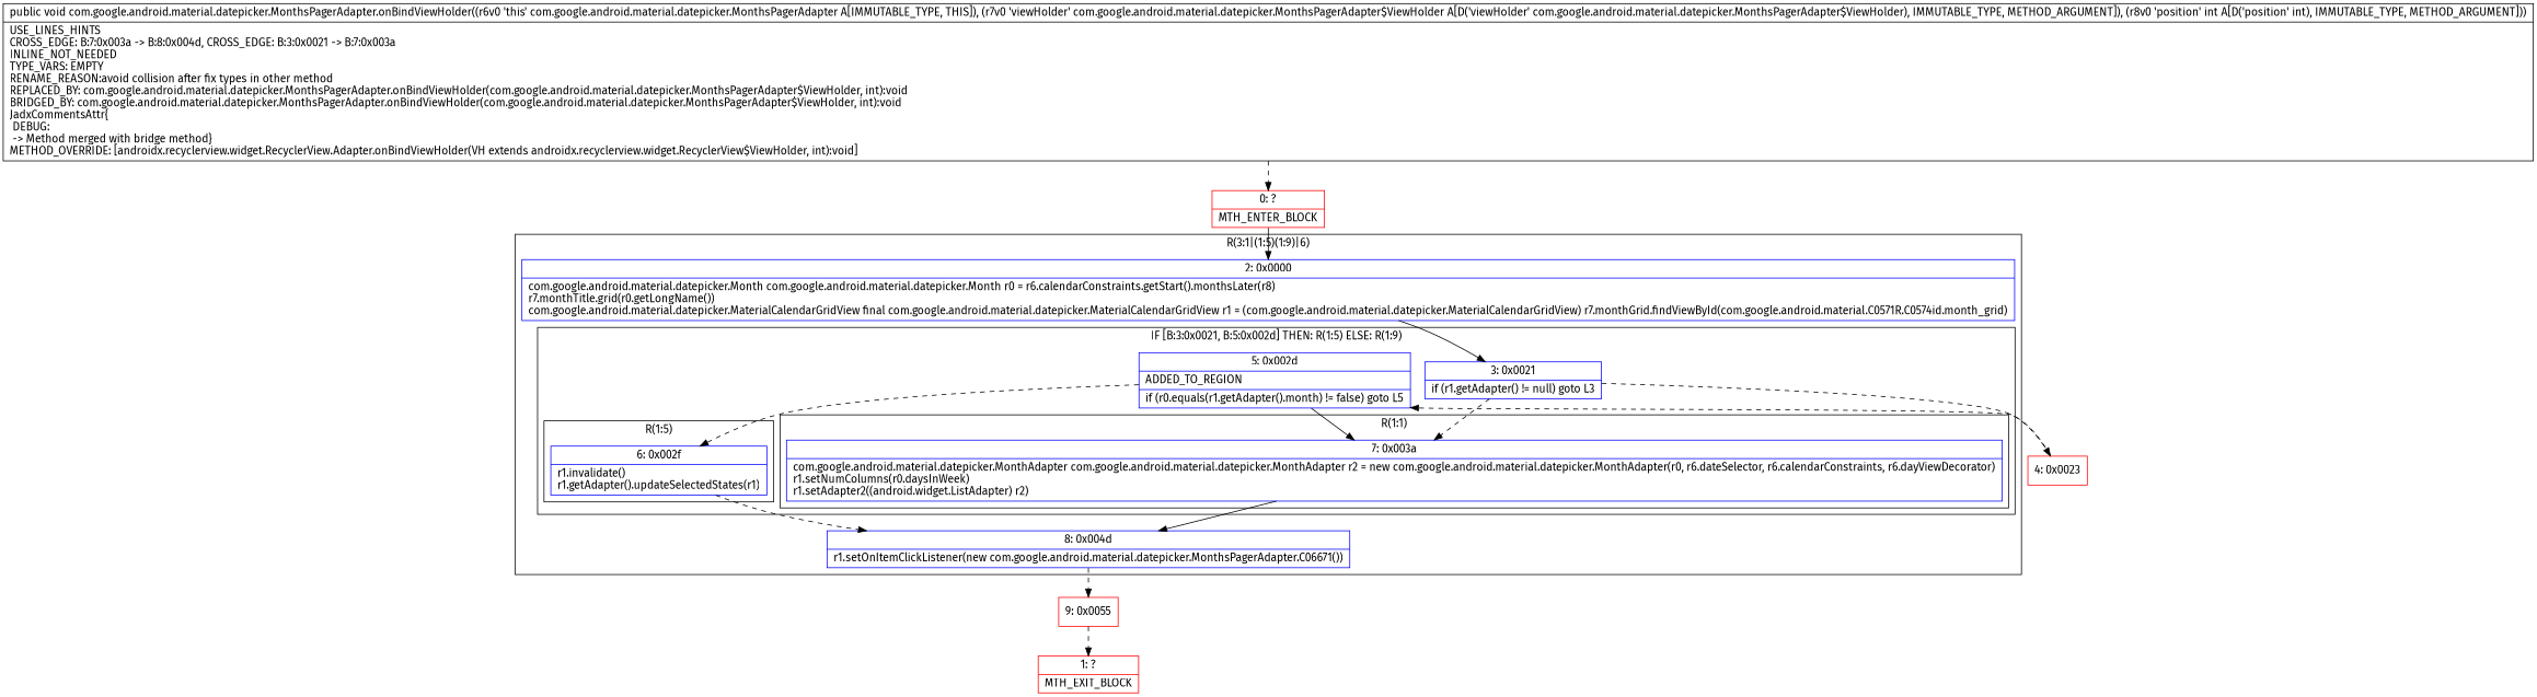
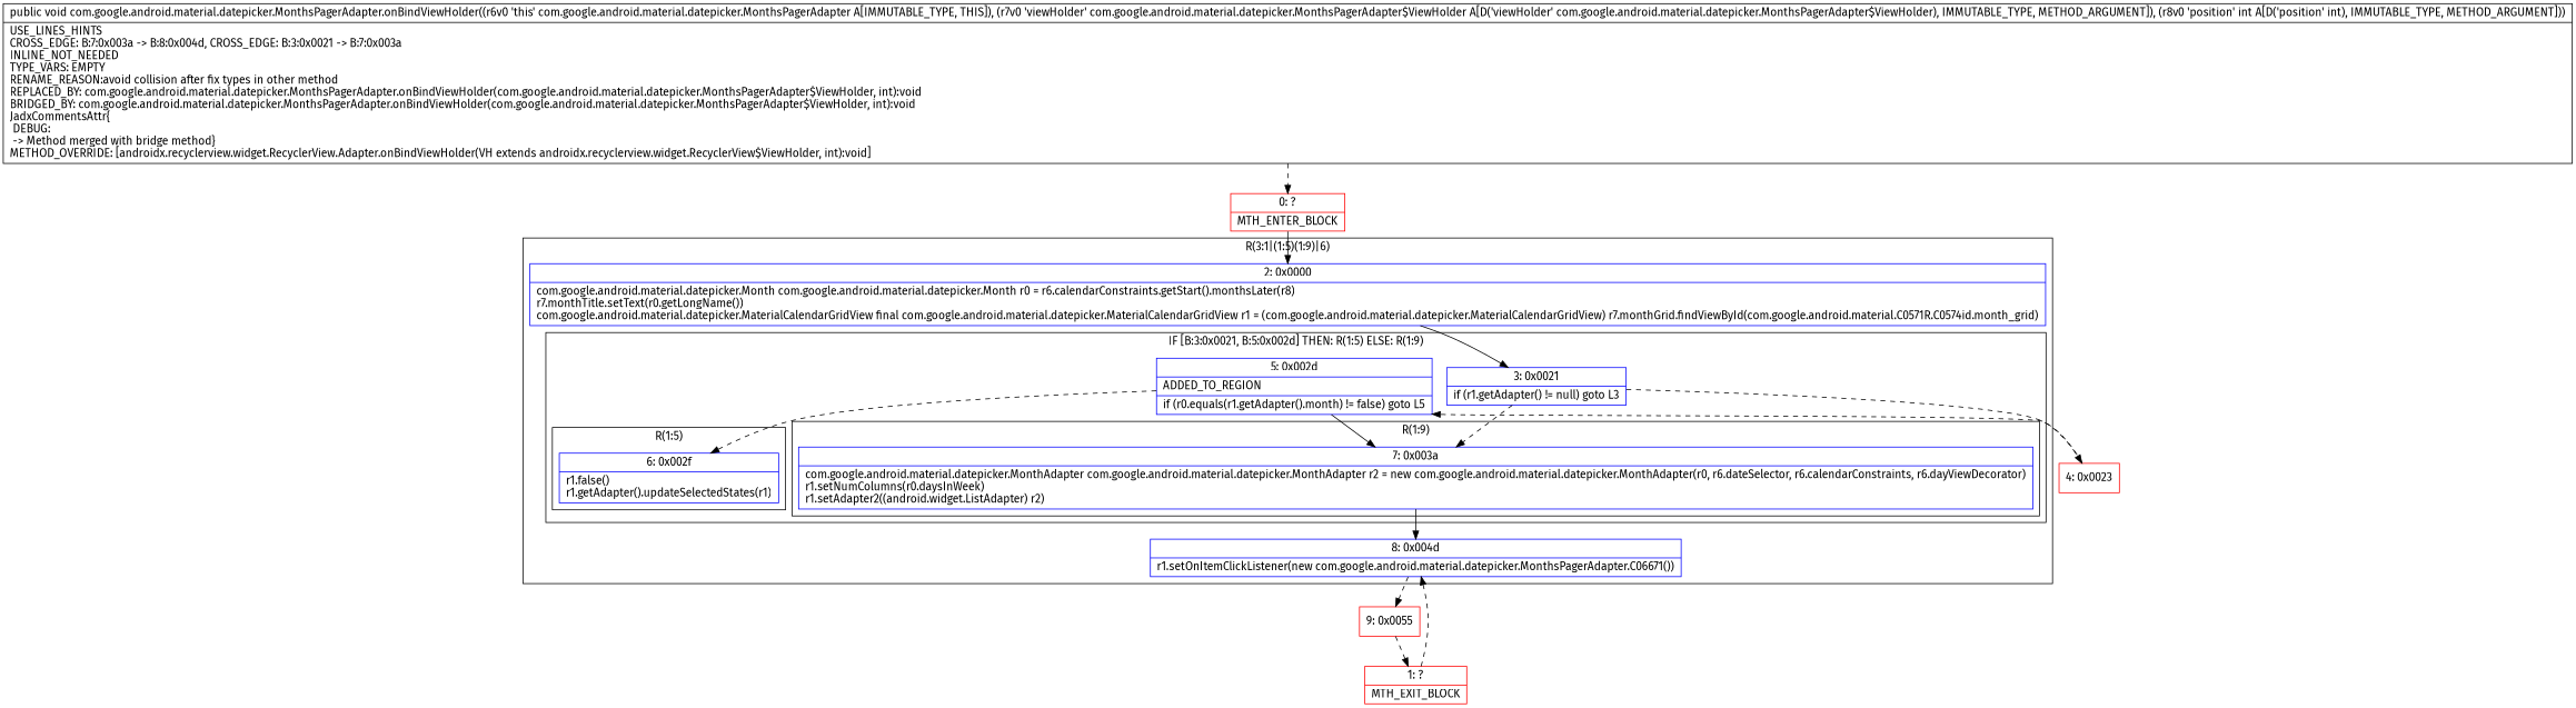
  digraph {
    fontname="Fira Sans"
    node [color=blue fontname="Fira Sans" shape=record]
    edge [fontname="Fira Sans" style=dashed]
-   n1 [label="{6\:\ 0x002f|r1.invalidate()\lr1.getAdapter().updateSelectedStates(r1)\l}"]
+   n1 [label="{6\:\ 0x002f|r1.false()\lr1.getAdapter().updateSelectedStates(r1)\l}"]
    n2 [label="{7\:\ 0x003a|com.google.android.material.datepicker.MonthAdapter com.google.android.material.datepicker.MonthAdapter r2 = new com.google.android.material.datepicker.MonthAdapter(r0, r6.dateSelector, r6.calendarConstraints, r6.dayViewDecorator)\lr1.setNumColumns(r0.daysInWeek)\lr1.setAdapter2((android.widget.ListAdapter) r2)\l}"]
    n3 [label="{3\:\ 0x0021|if (r1.getAdapter() != null) goto L3\l}"]
    n4 [label="{5\:\ 0x002d|ADDED_TO_REGION\l|if (r0.equals(r1.getAdapter().month) != false) goto L5\l}"]
-   n5 [label="{2\:\ 0x0000|com.google.android.material.datepicker.Month com.google.android.material.datepicker.Month r0 = r6.calendarConstraints.getStart().monthsLater(r8)\lr7.monthTitle.grid(r0.getLongName())\lcom.google.android.material.datepicker.MaterialCalendarGridView final com.google.android.material.datepicker.MaterialCalendarGridView r1 = (com.google.android.material.datepicker.MaterialCalendarGridView) r7.monthGrid.findViewById(com.google.android.material.C0571R.C0574id.month_grid)\l}"]
+   n5 [label="{2\:\ 0x0000|com.google.android.material.datepicker.Month com.google.android.material.datepicker.Month r0 = r6.calendarConstraints.getStart().monthsLater(r8)\lr7.monthTitle.setText(r0.getLongName())\lcom.google.android.material.datepicker.MaterialCalendarGridView final com.google.android.material.datepicker.MaterialCalendarGridView r1 = (com.google.android.material.datepicker.MaterialCalendarGridView) r7.monthGrid.findViewById(com.google.android.material.C0571R.C0574id.month_grid)\l}"]
    n6 [label="{8\:\ 0x004d|r1.setOnItemClickListener(new com.google.android.material.datepicker.MonthsPagerAdapter.C06671())\l}"]
    n7 [color=red label="{4\:\ 0x0023}"]
    n8 [color=red label="{9\:\ 0x0055}"]
    n9 [color=red label="{1\:\ ?|MTH_EXIT_BLOCK\l}"]
    n10 [color=red label="{0\:\ ?|MTH_ENTER_BLOCK\l}"]
    n11 [label="{public void com.google.android.material.datepicker.MonthsPagerAdapter.onBindViewHolder((r6v0 'this' com.google.android.material.datepicker.MonthsPagerAdapter A[IMMUTABLE_TYPE, THIS]), (r7v0 'viewHolder' com.google.android.material.datepicker.MonthsPagerAdapter$ViewHolder A[D('viewHolder' com.google.android.material.datepicker.MonthsPagerAdapter$ViewHolder), IMMUTABLE_TYPE, METHOD_ARGUMENT]), (r8v0 'position' int A[D('position' int), IMMUTABLE_TYPE, METHOD_ARGUMENT]))  | USE_LINES_HINTS\lCROSS_EDGE: B:7:0x003a \-\> B:8:0x004d, CROSS_EDGE: B:3:0x0021 \-\> B:7:0x003a\lINLINE_NOT_NEEDED\lTYPE_VARS: EMPTY\lRENAME_REASON:avoid collision after fix types in other method\lREPLACED_BY: com.google.android.material.datepicker.MonthsPagerAdapter.onBindViewHolder(com.google.android.material.datepicker.MonthsPagerAdapter$ViewHolder, int):void\lBRIDGED_BY: com.google.android.material.datepicker.MonthsPagerAdapter.onBindViewHolder(com.google.android.material.datepicker.MonthsPagerAdapter$ViewHolder, int):void\lJadxCommentsAttr\{\l DEBUG: \l \-\> Method merged with bridge method\}\lMETHOD_OVERRIDE: [androidx.recyclerview.widget.RecyclerView.Adapter.onBindViewHolder(VH extends androidx.recyclerview.widget.RecyclerView$ViewHolder, int):void]\l}" color=""]
    subgraph cluster_1 {
      label="R(3:1|(1:5)(1:9)|6)"
      n5
      n6
      subgraph cluster_2 {
        label="IF [B:3:0x0021, B:5:0x002d] THEN: R(1:5) ELSE: R(1:9)"
        n3
        n4
        subgraph cluster_3 {
          label="R(1:5)"
          n1
        }
        subgraph cluster_4 {
-         label="R(1:1)"
+         label="R(1:9)"
          n2
        }
      }
    }
-   n1 -> n6
+   n9 -> n6
    n2 -> n6 [style=solid]
    n3 -> n2
    n3 -> n7
    n4 -> n1
    n4 -> n2 [style=solid]
    n5 -> n3 [style=solid]
    n6 -> n8
    n7 -> n4
    n8 -> n9
    n10 -> n5 [style=solid]
    n11 -> n10
  }
